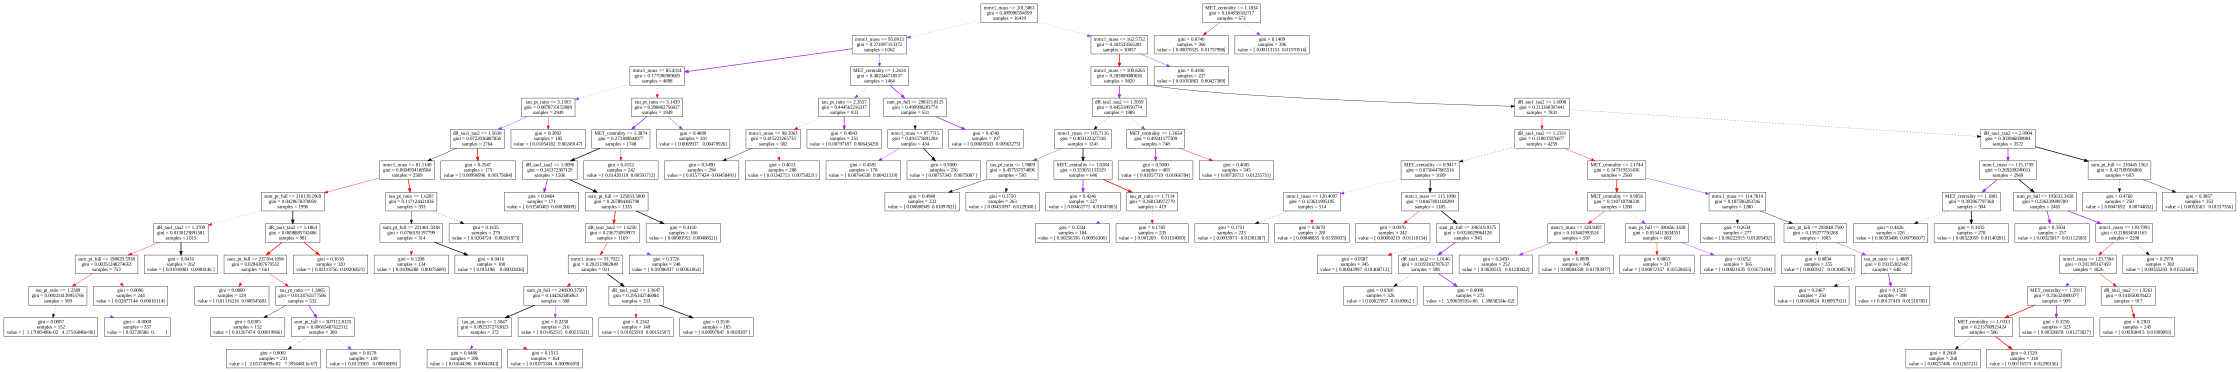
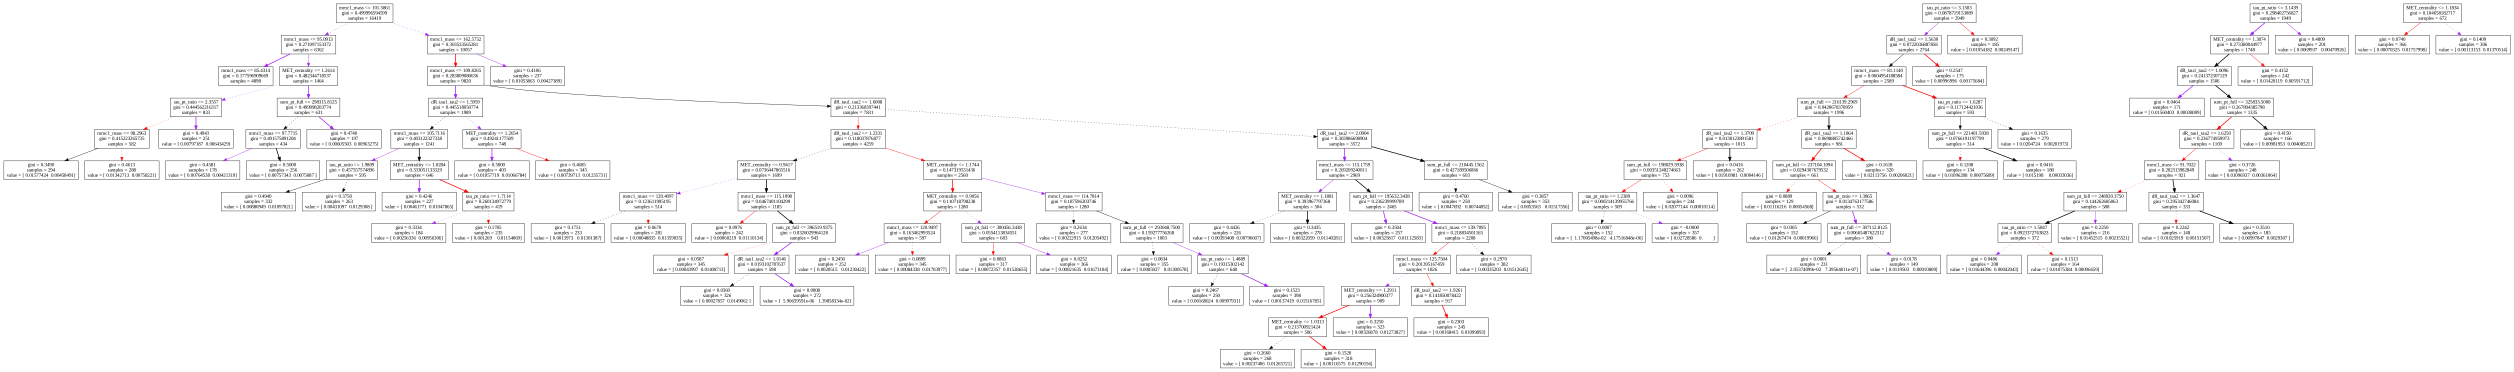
  digraph {
    fontname="Liberation Serif"
    node [fontname="Liberation Serif" shape=box]
    edge [color=purple fontname="Liberation Serif" style=dotted]
    n1 [label="mmc1_mass <= 101.5861\ngini = 0.499996594599\nsamples = 16419"]
    n2 [label="mmc1_mass <= 95.0913\ngini = 0.271097153372\nsamples = 6362"]
    n3 [label="mmc1_mass <= 162.5732\ngini = 0.303533565281\nsamples = 10057"]
    n4 [label="mmc1_mass <= 85.4314\ngini = 0.177596909669\nsamples = 4898"]
    n5 [label="MET_centrality <= 1.2614\ngini = 0.482344718537\nsamples = 1464"]
    n6 [label="mmc1_mass <= 109.8265\ngini = 0.283809080636\nsamples = 9820"]
    n7 [label="gini = 0.4106\nsamples = 237\nvalue = [ 0.01053863  0.00427389]"]
    n8 [label="tau_pt_ratio <= 3.1503\ngini = 0.0878719153089\nsamples = 2949"]
    n9 [label="tau_pt_ratio <= 3.1439\ngini = 0.298402756827\nsamples = 1949"]
    n10 [label="tau_pt_ratio <= 2.3557\ngini = 0.444562216317\nsamples = 833"]
    n11 [label="sum_pt_full <= 298315.8125\ngini = 0.499998203774\nsamples = 631"]
    n12 [label="dR_tau1_tau2 <= 1.5630\ngini = 0.0722036887858\nsamples = 2764"]
    n13 [label="gini = 0.3092\nsamples = 185\nvalue = [ 0.01054182  0.00249147]"]
    n14 [label="MET_centrality <= 1.3874\ngini = 0.273380044977\nsamples = 1748"]
    n15 [label="gini = 0.4809\nsamples = 201\nvalue = [ 0.0069937   0.00470926]"]
    n16 [label="mmc1_mass <= 81.1140\ngini = 0.0604954188584\nsamples = 2589"]
    n17 [label="gini = 0.2547\nsamples = 175\nvalue = [ 0.00996996  0.00175684]"]
    n18 [label="sum_pt_full <= 216139.2969\ngini = 0.0420678378959\nsamples = 1996"]
    n19 [label="tau_pt_ratio <= 1.6287\ngini = 0.117124421036\nsamples = 593"]
    n20 [label="dR_tau1_tau2 <= 1.3709\ngini = 0.0130123891581\nsamples = 1015"]
    n21 [label="dR_tau1_tau2 <= 1.1864\ngini = 0.0698885742466\nsamples = 981"]
    n22 [label="sum_pt_full <= 221401.5938\ngini = 0.0766191197799\nsamples = 314"]
    n23 [label="gini = 0.1635\nsamples = 279\nvalue = [ 0.0204724   0.00201973]"]
    n24 [label="sum_pt_full <= 198029.5938\ngini = 0.00351248274663\nsamples = 753"]
    n25 [label="gini = 0.0416\nsamples = 262\nvalue = [ 0.01910981  0.0004146 ]"]
    n26 [label="sum_pt_full <= 237104.1094\ngini = 0.0294307679532\nsamples = 661"]
    n27 [label="gini = 0.1618\nsamples = 320\nvalue = [ 0.02113756  0.00206021]"]
    n28 [label="tau_pt_ratio <= 1.2389\ngini = 0.000214139955766\nsamples = 509"]
    n29 [label="gini = 0.0096\nsamples = 244\nvalue = [ 0.02077144  0.00010114]"]
    n30 [label="gini = 0.0007\nsamples = 152\nvalue = [  1.17005498e-02   4.17516848e-06]"]
    n31 [label="gini = -0.0000\nsamples = 357\nvalue = [ 0.02728586  0.        ]"]
    n32 [label="gini = 0.0889\nsamples = 129\nvalue = [ 0.01116216  0.00054568]"]
    n33 [label="tau_pt_ratio <= 1.3865\ngini = 0.0134763177586\nsamples = 532"]
    n34 [label="gini = 0.0305\nsamples = 152\nvalue = [ 0.01267474  0.00019966]"]
    n35 [label="sum_pt_full <= 307112.8125\ngini = 0.00665487622312\nsamples = 380"]
    n36 [label="gini = 0.0001\nsamples = 231\nvalue = [  2.05374099e-02   7.39564811e-07]"]
    n37 [label="gini = 0.0178\nsamples = 149\nvalue = [ 0.0119503   0.00010809]"]
    n38 [label="gini = 0.1208\nsamples = 134\nvalue = [ 0.01096288  0.00075689]"]
    n39 [label="gini = 0.0416\nsamples = 180\nvalue = [ 0.015198    0.00033036]"]
    n40 [label="dR_tau1_tau2 <= 1.0096\ngini = 0.241372307129\nsamples = 1506"]
    n41 [label="gini = 0.4152\nsamples = 242\nvalue = [ 0.01420119  0.00591712]"]
    n42 [label="gini = 0.0464\nsamples = 171\nvalue = [ 0.01560403  0.00038009]"]
    n43 [label="sum_pt_full <= 325833.5000\ngini = 0.267894385798\nsamples = 1335"]
    n44 [label="dR_tau1_tau2 <= 1.6250\ngini = 0.236774959973\nsamples = 1169"]
    n45 [label="gini = 0.4150\nsamples = 166\nvalue = [ 0.00981953  0.00408521]"]
    n46 [label="mmc1_mass <= 91.7022\ngini = 0.202313982849\nsamples = 921"]
    n47 [label="gini = 0.3726\nsamples = 248\nvalue = [ 0.01096937  0.00361064]"]
    n48 [label="sum_pt_full <= 248920.3750\ngini = 0.144262685063\nsamples = 588"]
    n49 [label="dR_tau1_tau2 <= 1.3647\ngini = 0.295342746084\nsamples = 333"]
    n50 [label="tau_pt_ratio <= 1.5847\ngini = 0.0923372763823\nsamples = 372"]
    n51 [label="gini = 0.2250\nsamples = 216\nvalue = [ 0.01452515  0.00215521]"]
    n52 [label="gini = 0.2242\nsamples = 148\nvalue = [ 0.01025919  0.00151507]"]
    n53 [label="gini = 0.3510\nsamples = 185\nvalue = [ 0.00997847  0.0029307 ]"]
    n54 [label="gini = 0.0486\nsamples = 208\nvalue = [ 0.01644396  0.00042043]"]
    n55 [label="gini = 0.1513\nsamples = 164\nvalue = [ 0.01075384  0.00096659]"]
    n56 [label="mmc1_mass <= 98.2963\ngini = 0.415223265735\nsamples = 582"]
    n57 [label="gini = 0.4943\nsamples = 251\nvalue = [ 0.00797187  0.00643429]"]
    n58 [label="mmc1_mass <= 97.7715\ngini = 0.491575891204\nsamples = 434"]
    n59 [label="gini = 0.4740\nsamples = 197\nvalue = [ 0.00605503  0.00963275]"]
    n60 [label="gini = 0.3490\nsamples = 294\nvalue = [ 0.01577424  0.00458491]"]
    n61 [label="gini = 0.4613\nsamples = 288\nvalue = [ 0.01342713  0.00758221]"]
    n62 [label="gini = 0.4581\nsamples = 178\nvalue = [ 0.00764538  0.00421319]"]
    n63 [label="gini = 0.5000\nsamples = 256\nvalue = [ 0.00757343  0.0075087 ]"]
    n64 [label="dR_tau1_tau2 <= 1.5959\ngini = 0.445518050774\nsamples = 1989"]
    n65 [label="dR_tau1_tau2 <= 1.6008\ngini = 0.213368397441\nsamples = 7831"]
    n66 [label="mmc1_mass <= 105.7116\ngini = 0.403122327338\nsamples = 1241"]
    n67 [label="MET_centrality <= 1.2654\ngini = 0.49241177509\nsamples = 748"]
    n68 [label="dR_tau1_tau2 <= 1.2331\ngini = 0.118037876877\nsamples = 4259"]
    n69 [label="dR_tau1_tau2 <= 2.0904\ngini = 0.303986698904\nsamples = 3572"]
    n70 [label="tau_pt_ratio <= 1.9809\ngini = 0.457557574896\nsamples = 595"]
    n71 [label="MET_centrality <= 1.0284\ngini = 0.333051133329\nsamples = 646"]
    n72 [label="gini = 0.5000\nsamples = 403\nvalue = [ 0.01057719  0.01066784]"]
    n73 [label="gini = 0.4685\nsamples = 345\nvalue = [ 0.00739713  0.01235731]"]
    n74 [label="gini = 0.4940\nsamples = 332\nvalue = [ 0.00880949  0.01097821]"]
    n75 [label="gini = 0.3750\nsamples = 263\nvalue = [ 0.00431097  0.0129308 ]"]
    n76 [label="gini = 0.4246\nsamples = 227\nvalue = [ 0.00461771  0.01047865]"]
    n77 [label="tau_pt_ratio <= 1.7114\ngini = 0.260134972779\nsamples = 419"]
    n78 [label="gini = 0.3334\nsamples = 184\nvalue = [ 0.00256336  0.00956306]"]
    n79 [label="gini = 0.1785\nsamples = 235\nvalue = [ 0.001269    0.01154069]"]
    n80 [label="MET_centrality <= 0.9417\ngini = 0.0736447865516\nsamples = 1699"]
    n81 [label="MET_centrality <= 1.1744\ngini = 0.147319531436\nsamples = 2560"]
    n82 [label="mmc1_mass <= 115.1759\ngini = 0.269209240011\nsamples = 2969"]
    n83 [label="sum_pt_full <= 210445.1562\ngini = 0.427189506866\nsamples = 603"]
    n84 [label="mmc1_mass <= 120.4097\ngini = 0.123611995195\nsamples = 514"]
    n85 [label="mmc1_mass <= 115.1098\ngini = 0.0467401104299\nsamples = 1185"]
    n86 [label="MET_centrality <= 0.9056\ngini = 0.110718798238\nsamples = 1280"]
    n87 [label="mmc1_mass <= 114.7814\ngini = 0.187596203746\nsamples = 1280"]
    n88 [label="gini = 0.1751\nsamples = 233\nvalue = [ 0.0013973   0.01301387]"]
    n89 [label="gini = 0.0670\nsamples = 281\nvalue = [ 0.00048835  0.01359035]"]
    n90 [label="gini = 0.0976\nsamples = 242\nvalue = [ 0.00060219  0.01110134]"]
    n91 [label="sum_pt_full <= 396519.9375\ngini = 0.0326029964128\nsamples = 943"]
    n92 [label="gini = 0.0587\nsamples = 345\nvalue = [ 0.00043997  0.01408713]"]
    n93 [label="dR_tau1_tau2 <= 1.0146\ngini = 0.0193102787637\nsamples = 598"]
    n94 [label="gini = 0.0360\nsamples = 326\nvalue = [ 0.00027857  0.0149062 ]"]
    n95 [label="gini = 0.0008\nsamples = 272\nvalue = [  5.90659591e-06   1.39858334e-02]"]
    n96 [label="mmc1_mass <= 120.9497\ngini = 0.163462993524\nsamples = 597"]
    n97 [label="sum_pt_full <= 300456.3438\ngini = 0.0554113834551\nsamples = 683"]
    n98 [label="gini = 0.2634\nsamples = 277\nvalue = [ 0.00222915  0.01205492]"]
    n99 [label="sum_pt_full <= 293048.7500\ngini = 0.159277756268\nsamples = 1003"]
    n100 [label="gini = 0.2450\nsamples = 252\nvalue = [ 0.0020515   0.01230422]"]
    n101 [label="gini = 0.0899\nsamples = 345\nvalue = [ 0.00084338  0.01703977]"]
    n102 [label="gini = 0.0863\nsamples = 317\nvalue = [ 0.00072357  0.01528655]"]
    n103 [label="gini = 0.0252\nsamples = 366\nvalue = [ 0.00021635  0.01673104]"]
    n104 [label="gini = 0.0834\nsamples = 355\nvalue = [ 0.0005927   0.01300578]"]
    n105 [label="tau_pt_ratio <= 1.4889\ngini = 0.19315302142\nsamples = 648"]
    n106 [label="gini = 0.2467\nsamples = 250\nvalue = [ 0.00168024  0.00997931]"]
    n107 [label="gini = 0.1523\nsamples = 398\nvalue = [ 0.00137419  0.01516785]"]
    n108 [label="MET_centrality <= 1.1881\ngini = 0.393967797368\nsamples = 504"]
    n109 [label="sum_pt_full <= 195632.3438\ngini = 0.236239999789\nsamples = 2465"]
    n110 [label="gini = 0.4760\nsamples = 250\nvalue = [ 0.0047692   0.00744852]"]
    n111 [label="gini = 0.3857\nsamples = 353\nvalue = [ 0.0053563   0.01517356]"]
    n112 [label="gini = 0.4426\nsamples = 226\nvalue = [ 0.00393408  0.00796607]"]
    n113 [label="gini = 0.3435\nsamples = 278\nvalue = [ 0.00322059  0.01140281]"]
    n114 [label="gini = 0.3504\nsamples = 257\nvalue = [ 0.00325817  0.01112583]"]
    n115 [label="mmc1_mass <= 139.7095\ngini = 0.218834501165\nsamples = 2208"]
    n116 [label="mmc1_mass <= 125.7504\ngini = 0.201395167459\nsamples = 1826"]
    n117 [label="gini = 0.2970\nsamples = 382\nvalue = [ 0.00335203  0.01512645]"]
    n118 [label="MET_centrality <= 1.2911\ngini = 0.256324900377\nsamples = 909"]
    n119 [label="dR_tau1_tau2 <= 1.9261\ngini = 0.141850078422\nsamples = 917"]
    n120 [label="MET_centrality <= 1.0313\ngini = 0.213700921424\nsamples = 586"]
    n121 [label="gini = 0.3250\nsamples = 323\nvalue = [ 0.00326878  0.01273827]"]
    n122 [label="gini = 0.2303\nsamples = 245\nvalue = [ 0.00168415  0.01099893]"]
    n123 [label="gini = 0.2660\nsamples = 268\nvalue = [ 0.00237406  0.01265721]"]
    n124 [label="gini = 0.1520\nsamples = 318\nvalue = [ 0.00116575  0.01290156]"]
    n125 [label="MET_centrality <= 1.1834\ngini = 0.104658182717\nsamples = 672"]
    n126 [label="gini = 0.0740\nsamples = 366\nvalue = [ 0.00070325  0.01757998]"]
    n127 [label="gini = 0.1409\nsamples = 306\nvalue = [ 0.00113153  0.01370514]"]
    n1 -> n2
    n1 -> n3
    n2 -> n4 [style=bold]
    n2 -> n5 [style=solid]
    n3 -> n6 [color=red style=bold]
    n3 -> n7 [style=solid]
-   n4 -> n8
-   n4 -> n9 [color=red]
    n5 -> n10
    n5 -> n11 [style=bold]
    n6 -> n64 [style=bold]
    n6 -> n65 [color=black style=solid]
    n8 -> n12 [style=solid]
    n8 -> n13 [color=red style=solid]
    n9 -> n14 [style=bold]
    n9 -> n15 [style=solid]
    n10 -> n56 [color=red]
    n10 -> n57 [style=bold]
    n11 -> n58 [color=black]
    n11 -> n59 [style=bold]
    n12 -> n16 [color=black style=solid]
    n12 -> n17 [color=red style=bold]
    n14 -> n40 [color=black style=bold]
    n14 -> n41 [color=red style=solid]
    n16 -> n18 [color=red style=solid]
    n16 -> n19 [color=red style=bold]
    n18 -> n20 [color=red]
    n18 -> n21 [color=black style=bold]
    n19 -> n22 [color=black style=solid]
    n19 -> n23 [color=black]
    n20 -> n24 [color=red style=solid]
    n20 -> n25 [color=black style=bold]
    n21 -> n26 [color=red style=bold]
    n21 -> n27 [color=red style=bold]
    n22 -> n38 [color=red]
    n22 -> n39 [color=black style=bold]
    n24 -> n28 [color=red style=solid]
    n24 -> n29 [color=red]
    n26 -> n32 [color=red]
    n26 -> n33 [color=red style=solid]
    n28 -> n30 [color=black]
    n28 -> n31
    n33 -> n34 [color=black style=solid]
    n33 -> n35 [style=bold]
    n35 -> n36 [color=black]
    n35 -> n37
    n40 -> n42 [style=bold]
    n40 -> n43 [color=black style=bold]
    n43 -> n44 [color=red style=bold]
    n43 -> n45 [color=black style=bold]
    n44 -> n46 [color=red style=solid]
    n44 -> n47
    n46 -> n48 [color=red]
    n46 -> n49 [color=black style=bold]
    n48 -> n50 [color=black style=bold]
    n48 -> n51 [style=solid]
    n49 -> n52 [color=red]
    n49 -> n53 [color=black style=bold]
    n50 -> n54
    n50 -> n55 [color=red]
    n56 -> n60 [color=black style=solid]
    n56 -> n61 [color=red]
    n58 -> n62 [style=solid]
    n58 -> n63 [color=black style=bold]
    n64 -> n66 [color=black]
    n64 -> n67
    n65 -> n68 [color=red style=solid]
    n65 -> n69 [color=black]
    n66 -> n70 [style=solid]
    n66 -> n71 [color=black style=bold]
    n67 -> n72 [style=bold]
    n67 -> n73 [color=red style=solid]
    n68 -> n80 [color=black]
    n68 -> n81 [color=red style=solid]
    n69 -> n82 [style=bold]
    n69 -> n83 [color=black style=bold]
    n70 -> n74 [color=black style=solid]
    n70 -> n75 [color=black]
    n71 -> n76 [style=bold]
    n71 -> n77 [color=red style=bold]
    n77 -> n78
    n77 -> n79 [color=red]
    n80 -> n84
    n80 -> n85 [color=black style=bold]
    n81 -> n86 [color=red style=bold]
    n81 -> n87 [style=solid]
-   n82 -> n108 [style=bold]
+   n82 -> n108 [style=solid]
    n82 -> n109 [color=black style=bold]
    n83 -> n110 [color=black]
    n83 -> n111 [color=black style=solid]
    n84 -> n88 [color=black]
    n84 -> n89 [color=red]
    n85 -> n90 [color=red style=solid]
    n85 -> n91 [color=black style=bold]
    n86 -> n96 [color=red style=solid]
    n86 -> n97
    n87 -> n98 [color=black]
    n87 -> n99 [color=black style=solid]
    n91 -> n92 [color=red]
    n91 -> n93 [style=bold]
    n93 -> n94 [color=black]
    n93 -> n95 [style=bold]
    n96 -> n100 [style=solid]
    n96 -> n101 [color=red]
    n97 -> n102 [color=red style=solid]
    n97 -> n103 [style=solid]
    n99 -> n104 [color=black]
    n99 -> n105 [style=solid]
    n105 -> n106 [color=black]
    n105 -> n107 [style=bold]
    n108 -> n112 [color=black]
    n108 -> n113 [color=black style=bold]
    n109 -> n114 [style=bold]
    n109 -> n115 [style=bold]
    n115 -> n116 [color=red style=solid]
    n115 -> n117 [color=black]
    n116 -> n118
    n116 -> n119 [color=red style=solid]
    n118 -> n120 [color=red style=bold]
    n118 -> n121 [style=bold]
    n119 -> n122 [color=red style=bold]
    n120 -> n123 [color=black]
    n120 -> n124 [color=red style=bold]
    n125 -> n126 [color=red style=solid]
    n125 -> n127
  }
